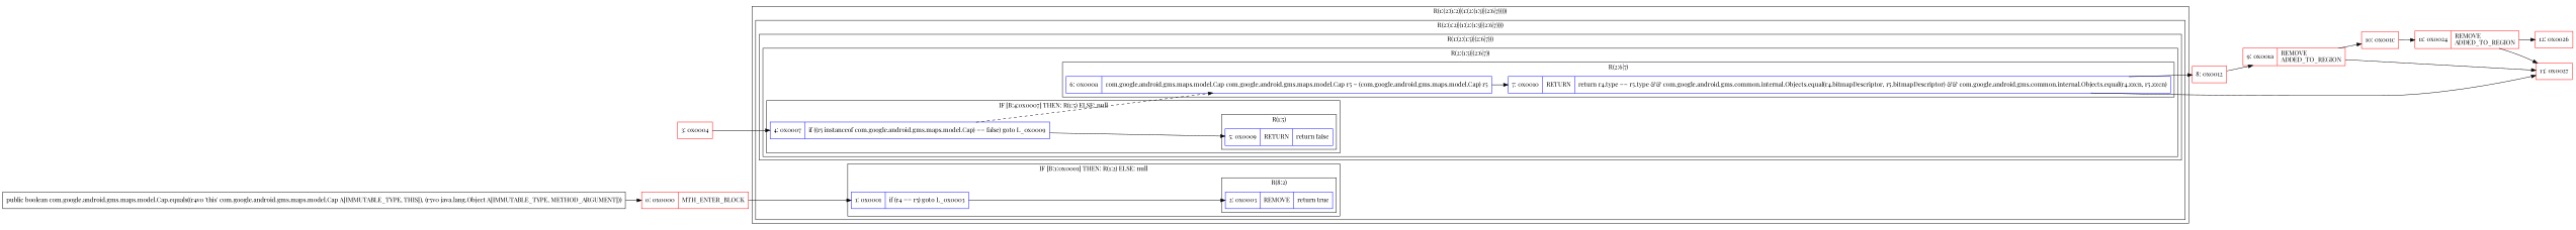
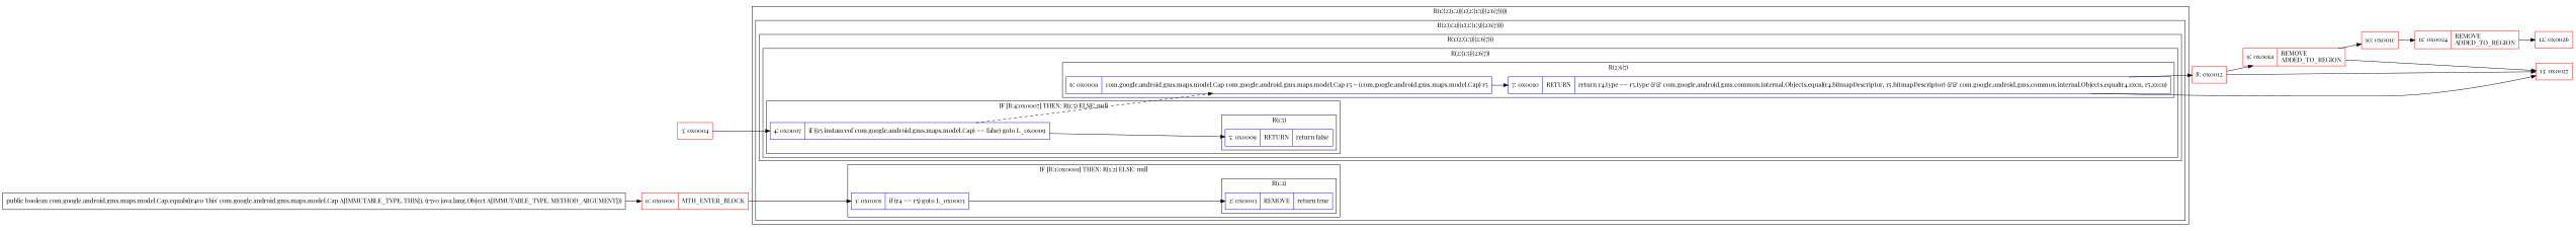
  digraph {
    fontname="Playfair Display"
    rankdir=LR
    node [color=red fontname="Playfair Display" shape=record]
    edge [fontname="Playfair Display"]
    n1 [color=blue label="{2\:\ 0x0003|REMOVE\l|return true\l}"]
    n2 [color=blue label="{1\:\ 0x0001|if (r4 == r5) goto L_0x0003\l}"]
    n3 [color=blue label="{5\:\ 0x0009|RETURN\l|return false\l}"]
    n4 [color=blue label="{4\:\ 0x0007|if ((r5 instanceof com.google.android.gms.maps.model.Cap) == false) goto L_0x0009\l}"]
    n5 [color=blue label="{6\:\ 0x000a|com.google.android.gms.maps.model.Cap com.google.android.gms.maps.model.Cap r5 = (com.google.android.gms.maps.model.Cap) r5\l}"]
    n6 [color=blue label="{7\:\ 0x0010|RETURN\l|return r4.type == r5.type && com.google.android.gms.common.internal.Objects.equal(r4.bitmapDescriptor, r5.bitmapDescriptor) && com.google.android.gms.common.internal.Objects.equal(r4.zzcn, r5.zzcn)\l}"]
    n7 [label="{8\:\ 0x0012}"]
    n8 [label="{13\:\ 0x0027}"]
    n9 [label="{3\:\ 0x0004}"]
    n10 [label="{9\:\ 0x001a|REMOVE\lADDED_TO_REGION\l}"]
    n11 [label="{0\:\ 0x0000|MTH_ENTER_BLOCK\l}"]
    n12 [label="{10\:\ 0x001c}"]
    n13 [label="{11\:\ 0x0024|REMOVE\lADDED_TO_REGION\l}"]
    n14 [label="{12\:\ 0x0026}"]
    n15 [label="{public boolean com.google.android.gms.maps.model.Cap.equals((r4v0 'this' com.google.android.gms.maps.model.Cap A[IMMUTABLE_TYPE, THIS]), (r5v0 java.lang.Object A[IMMUTABLE_TYPE, METHOD_ARGUMENT])) }" color=""]
    subgraph cluster_1 {
      label="R(1:(2:(1:2)|(1:(2:(1:5)|(2:6|7)))))"
      subgraph cluster_2 {
        label="R(2:(1:2)|(1:(2:(1:5)|(2:6|7))))"
        subgraph cluster_3 {
          label="IF [B:1:0x0001] THEN: R(1:2) ELSE: null"
          n2
          subgraph cluster_4 {
-           label="R(8:2)"
+           label="R(1:2)"
            n1
          }
        }
        subgraph cluster_5 {
          label="R(1:(2:(1:5)|(2:6|7)))"
          subgraph cluster_6 {
            label="R(2:(1:5)|(2:6|7))"
            subgraph cluster_7 {
              label="IF [B:4:0x0007] THEN: R(1:5) ELSE: null"
              n4
              subgraph cluster_8 {
                label="R(1:5)"
                n3
              }
            }
            subgraph cluster_9 {
              label="R(2:6|7)"
              n5
              n6
            }
          }
        }
      }
    }
    n2 -> n1
    n4 -> n3
    n4 -> n5 [style=dashed]
    n5 -> n6
    n6 -> n7
    n6 -> n8
    n7 -> n10
    n9 -> n4
    n10 -> n8
    n10 -> n12
    n11 -> n2
    n12 -> n13
-   n13 -> n8
+   n7 -> n8
    n13 -> n14
    n15 -> n11
  }
